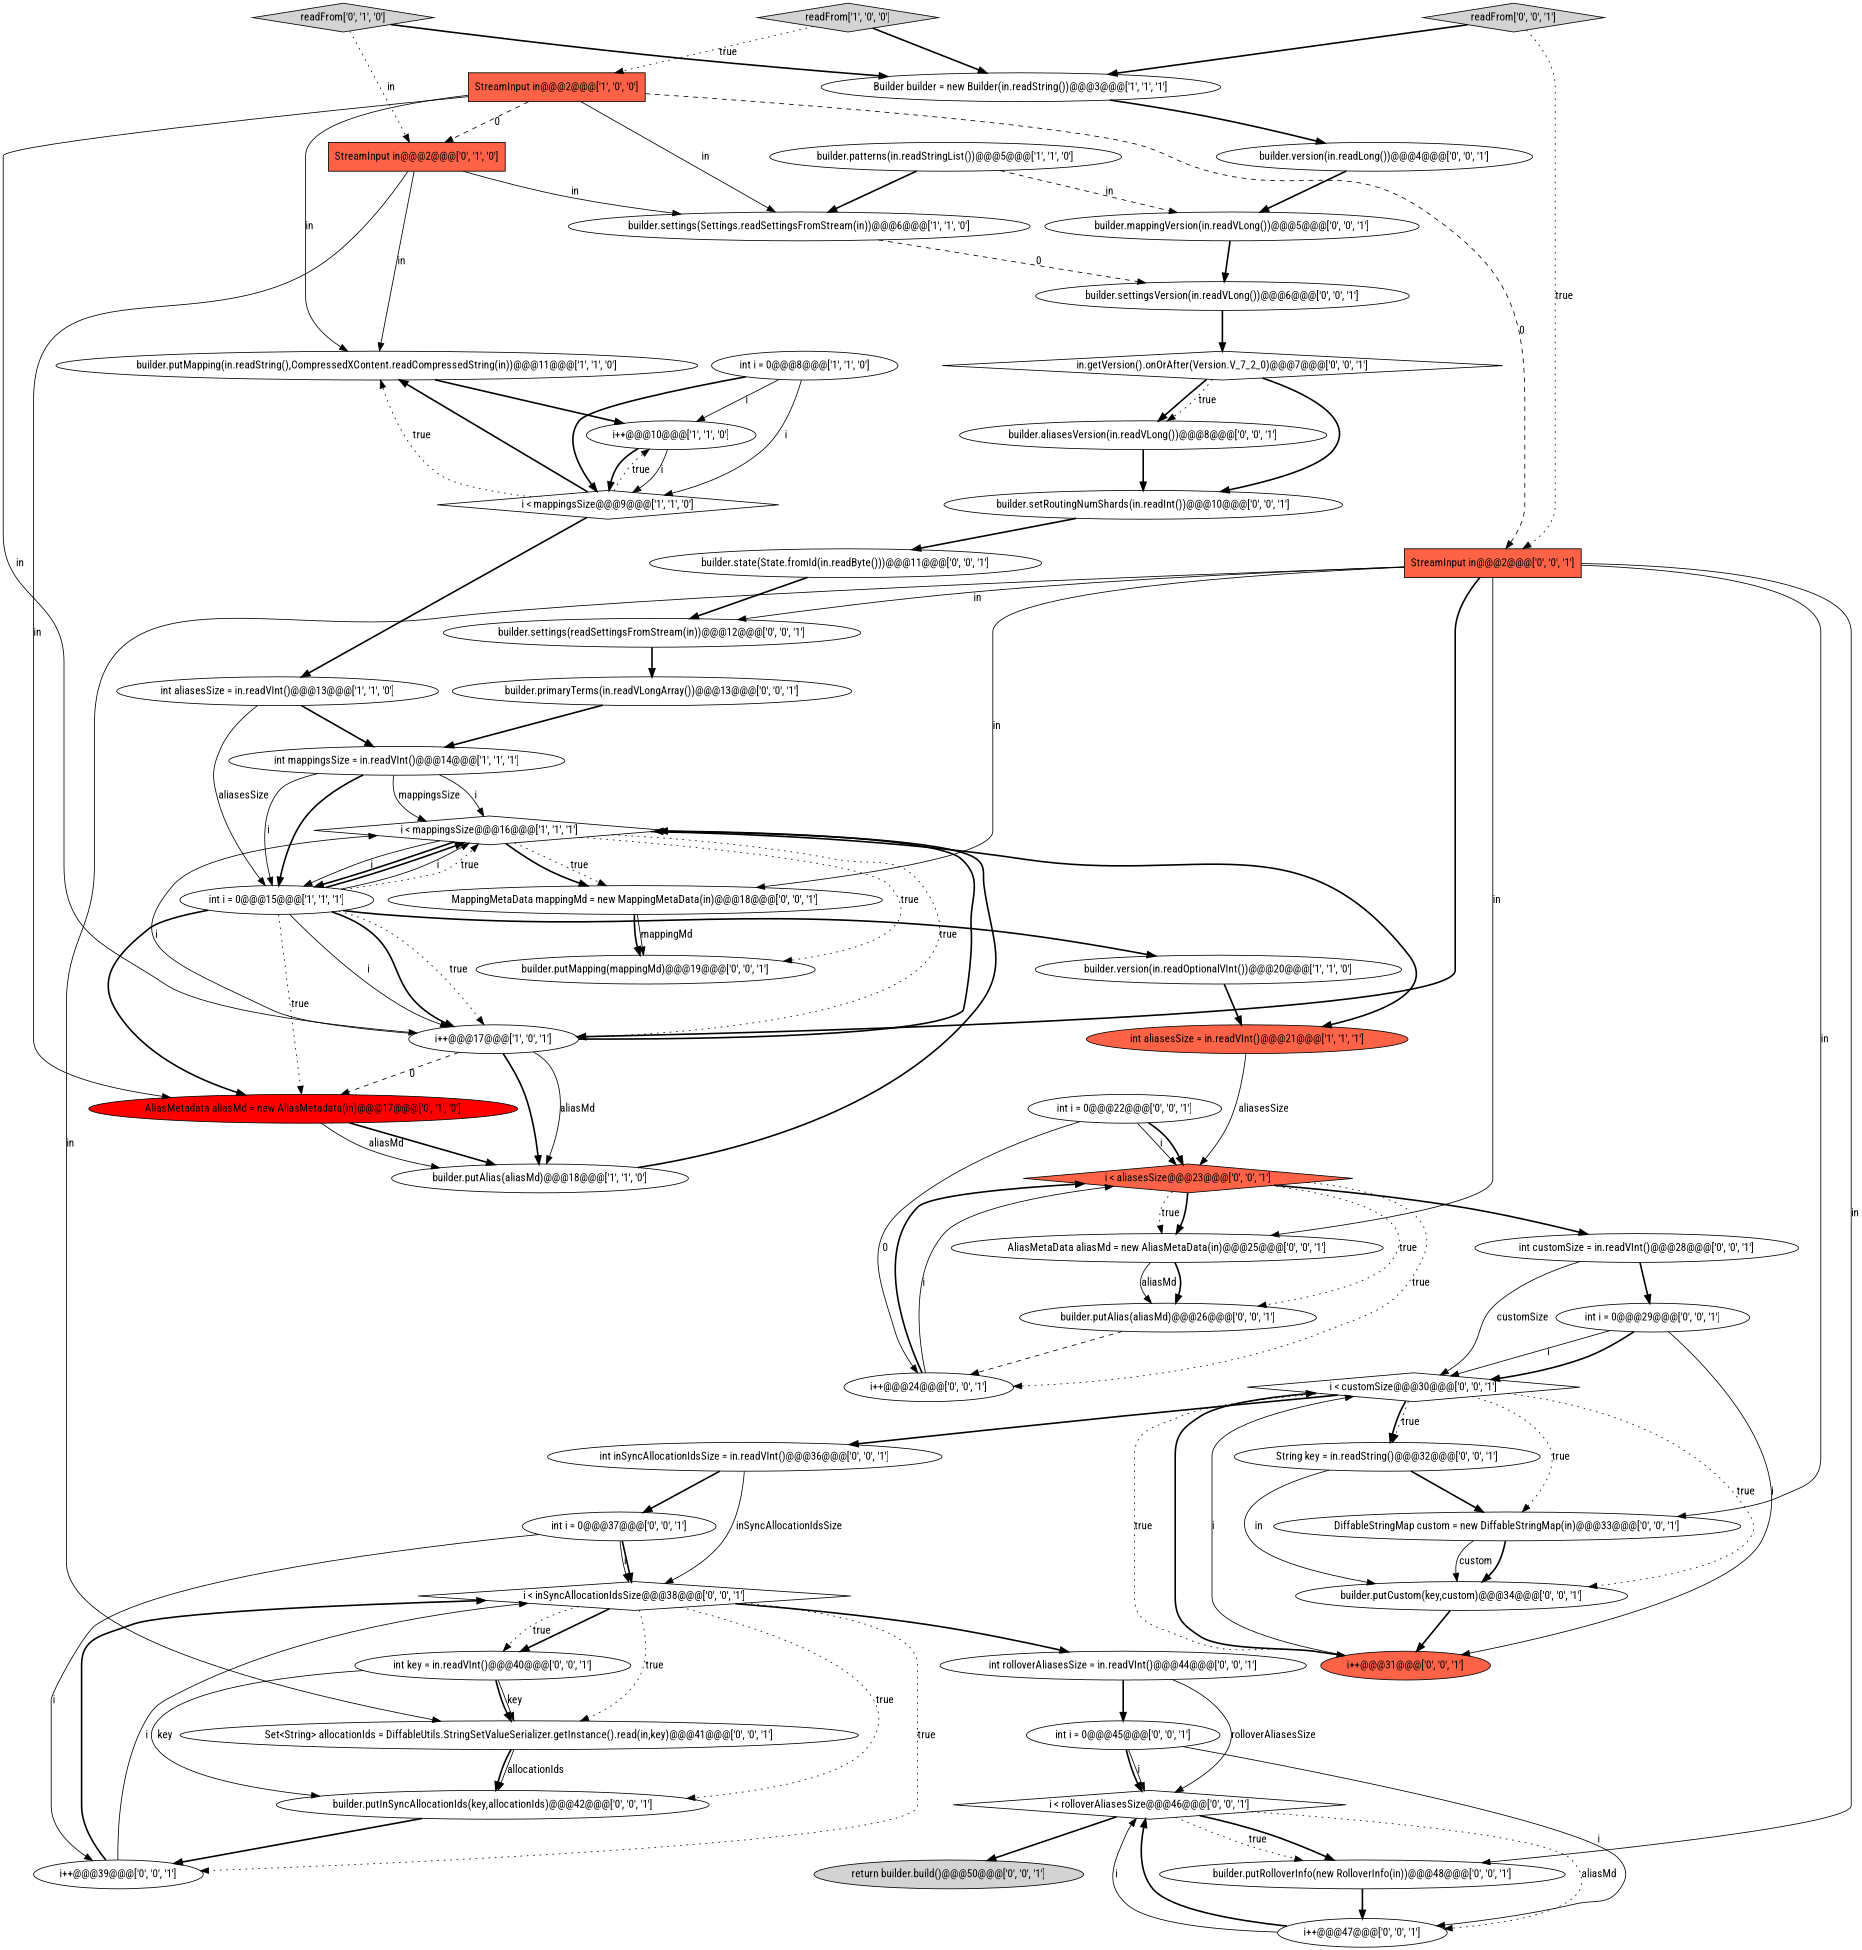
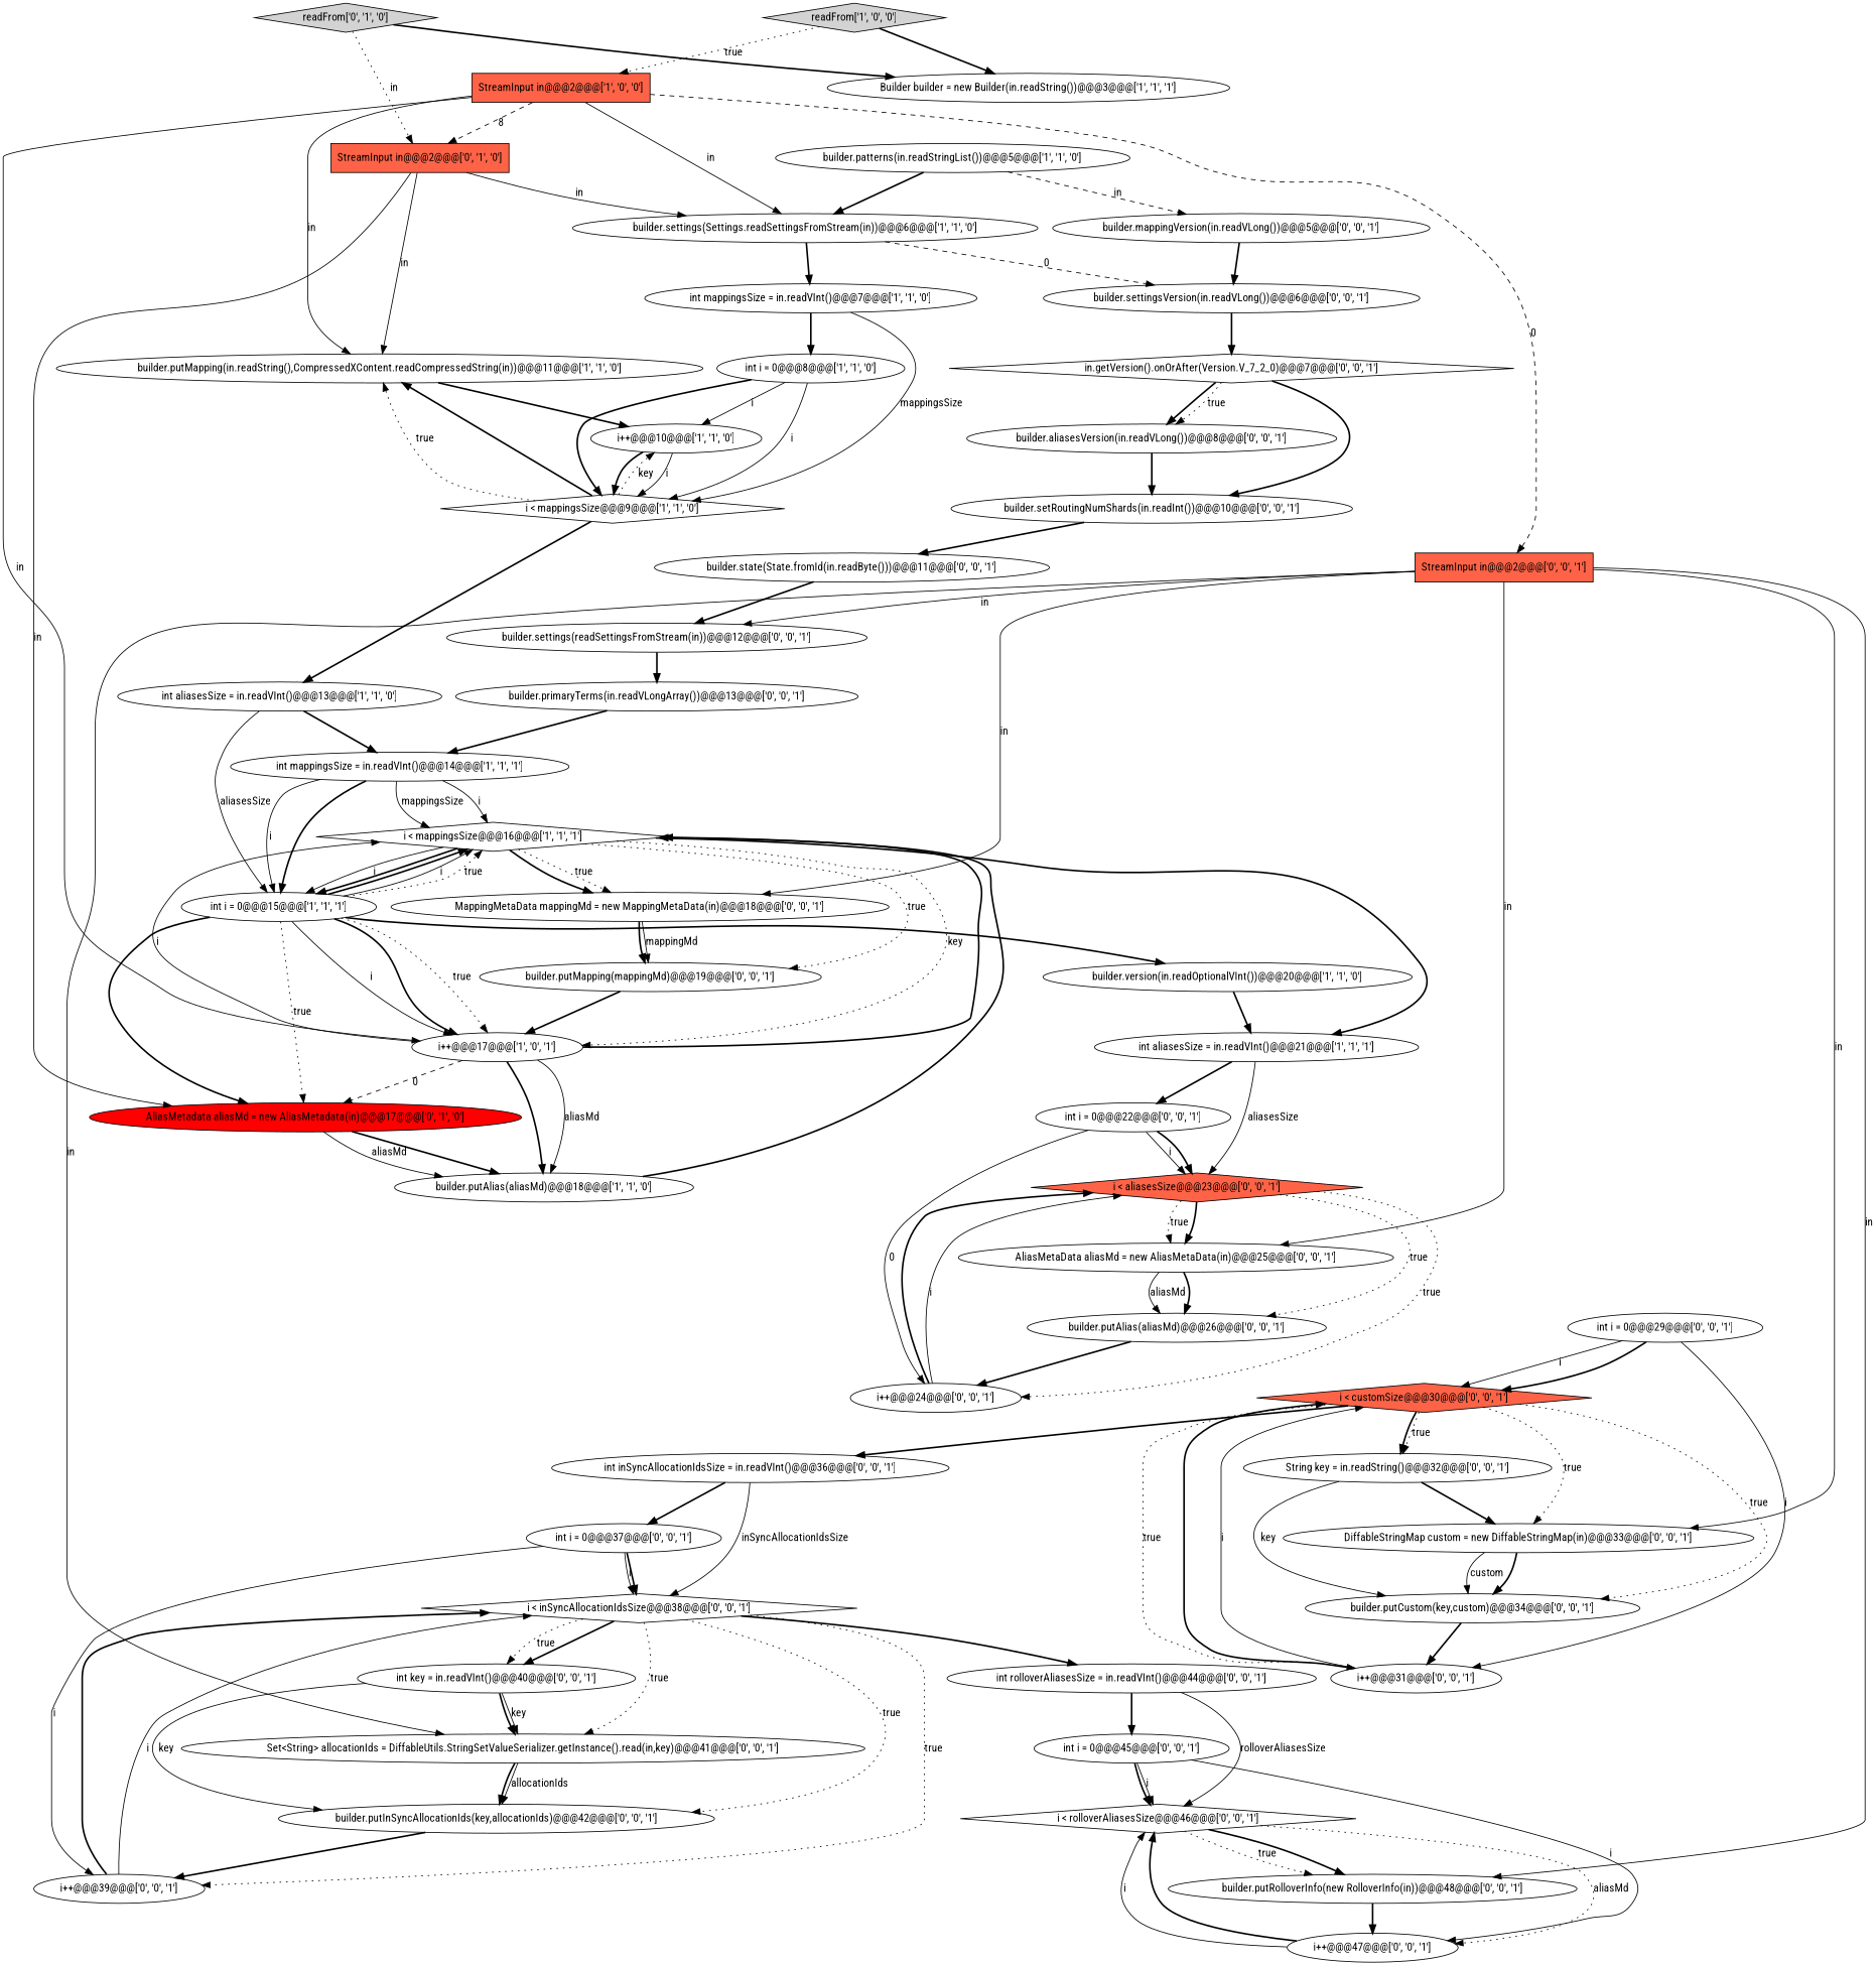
  digraph {
    fontname="Roboto Condensed"
    node [fillcolor=white fontname="Roboto Condensed" shape=ellipse style=filled]
    edge [fontname="Roboto Condensed" style=bold]
    n1 [label="builder.state(State.fromId(in.readByte()))@@@11@@@['0', '0', '1']"]
    n2 [label="builder.settings(readSettingsFromStream(in))@@@12@@@['0', '0', '1']"]
    n3 [label="builder.primaryTerms(in.readVLongArray())@@@13@@@['0', '0', '1']"]
    n4 [label="int key = in.readVInt()@@@40@@@['0', '0', '1']"]
    n5 [label="builder.putInSyncAllocationIds(key,allocationIds)@@@42@@@['0', '0', '1']"]
    n6 [label="Set<String> allocationIds = DiffableUtils.StringSetValueSerializer.getInstance().read(in,key)@@@41@@@['0', '0', '1']"]
    n7 [label="i++@@@39@@@['0', '0', '1']"]
    n8 [label="int inSyncAllocationIdsSize = in.readVInt()@@@36@@@['0', '0', '1']"]
    n9 [label="i < inSyncAllocationIdsSize@@@38@@@['0', '0', '1']" shape=diamond]
    n10 [label="int i = 0@@@37@@@['0', '0', '1']"]
    n11 [label="int rolloverAliasesSize = in.readVInt()@@@44@@@['0', '0', '1']"]
    n12 [label="in.getVersion().onOrAfter(Version.V_7_2_0)@@@7@@@['0', '0', '1']" shape=diamond]
    n13 [label="builder.aliasesVersion(in.readVLong())@@@8@@@['0', '0', '1']"]
    n14 [label="builder.setRoutingNumShards(in.readInt())@@@10@@@['0', '0', '1']"]
    n15 [label="Builder builder = new Builder(in.readString())@@@3@@@['1', '1', '1']"]
-   n16 [label="builder.version(in.readLong())@@@4@@@['0', '0', '1']"]
    n17 [label="builder.mappingVersion(in.readVLong())@@@5@@@['0', '0', '1']"]
    n18 [label="i++@@@17@@@['1', '0', '1']"]
    n19 [label="builder.putAlias(aliasMd)@@@18@@@['1', '1', '0']"]
    n20 [label="i < mappingsSize@@@16@@@['1', '1', '1']" shape=diamond]
    n21 [fillcolor=red label="AliasMetadata aliasMd = new AliasMetadata(in)@@@17@@@['0', '1', '0']"]
    n22 [label="MappingMetaData mappingMd = new MappingMetaData(in)@@@18@@@['0', '0', '1']"]
    n23 [label="builder.putMapping(mappingMd)@@@19@@@['0', '0', '1']"]
    n24 [label="int i = 0@@@15@@@['1', '1', '1']"]
-   n25 [fillcolor=tomato label="int aliasesSize = in.readVInt()@@@21@@@['1', '1', '1']"]
+   n25 [label="int aliasesSize = in.readVInt()@@@21@@@['1', '1', '1']"]
    n26 [label="i++@@@24@@@['0', '0', '1']"]
    n27 [fillcolor=tomato label="i < aliasesSize@@@23@@@['0', '0', '1']" shape=diamond]
    n28 [label="builder.putAlias(aliasMd)@@@26@@@['0', '0', '1']"]
    n29 [label="AliasMetaData aliasMd = new AliasMetaData(in)@@@25@@@['0', '0', '1']"]
-   n30 [label="int customSize = in.readVInt()@@@28@@@['0', '0', '1']"]
    n31 [label="int i = 0@@@45@@@['0', '0', '1']"]
    n32 [label="i < rolloverAliasesSize@@@46@@@['0', '0', '1']" shape=diamond]
    n33 [label="i++@@@47@@@['0', '0', '1']"]
    n34 [label="builder.putRolloverInfo(new RolloverInfo(in))@@@48@@@['0', '0', '1']"]
-   n35 [fillcolor=lightgray label="return builder.build()@@@50@@@['0', '0', '1']"]
    n36 [label="builder.putCustom(key,custom)@@@34@@@['0', '0', '1']"]
-   n37 [fillcolor=tomato label="i++@@@31@@@['0', '0', '1']"]
-   n38 [label="i < customSize@@@30@@@['0', '0', '1']" shape=diamond]
+   n37 [label="i++@@@31@@@['0', '0', '1']"]
+   n38 [fillcolor=tomato label="i < customSize@@@30@@@['0', '0', '1']" shape=diamond]
    n39 [fillcolor=tomato label="StreamInput in@@@2@@@['0', '1', '0']" shape=box]
    n40 [label="builder.putMapping(in.readString(),CompressedXContent.readCompressedString(in))@@@11@@@['1', '1', '0']"]
    n41 [label="builder.settings(Settings.readSettingsFromStream(in))@@@6@@@['1', '1', '0']"]
    n42 [label="i++@@@10@@@['1', '1', '0']"]
    n43 [label="builder.settingsVersion(in.readVLong())@@@6@@@['0', '0', '1']"]
+   n44 [label="int mappingsSize = in.readVInt()@@@7@@@['1', '1', '0']"]
    n45 [fillcolor=tomato label="StreamInput in@@@2@@@['0', '0', '1']" shape=box]
    n46 [label="DiffableStringMap custom = new DiffableStringMap(in)@@@33@@@['0', '0', '1']"]
    n47 [fillcolor=lightgray label="readFrom['0', '1', '0']" shape=diamond]
    n48 [label="int i = 0@@@29@@@['0', '0', '1']"]
    n49 [label="String key = in.readString()@@@32@@@['0', '0', '1']"]
    n50 [label="builder.patterns(in.readStringList())@@@5@@@['1', '1', '0']"]
    n51 [label="int i = 0@@@22@@@['0', '0', '1']"]
    n52 [fillcolor=lightgray label="readFrom['1', '0', '0']" shape=diamond]
    n53 [fillcolor=tomato label="StreamInput in@@@2@@@['1', '0', '0']" shape=box]
    n54 [label="int i = 0@@@8@@@['1', '1', '0']"]
    n55 [label="i < mappingsSize@@@9@@@['1', '1', '0']" shape=diamond]
    n56 [label="int aliasesSize = in.readVInt()@@@13@@@['1', '1', '0']"]
    n57 [label="builder.version(in.readOptionalVInt())@@@20@@@['1', '1', '0']"]
    n58 [label="int mappingsSize = in.readVInt()@@@14@@@['1', '1', '1']"]
-   n59 [fillcolor=lightgray label="readFrom['0', '0', '1']" shape=diamond]
    n1 -> n2
    n2 -> n3
    n3 -> n58
    n4 -> n5 [label=key style=solid]
    n4 -> n6
    n4 -> n6 [label=key style=solid]
    n5 -> n7
    n6 -> n5 [label=allocationIds style=solid]
    n6 -> n5
    n7 -> n9
    n7 -> n9 [label=i style=solid]
    n8 -> n9 [label=inSyncAllocationIdsSize style=solid]
    n8 -> n10
    n9 -> n4
    n9 -> n4 [label=true style=dotted]
    n9 -> n5 [label=true style=dotted]
    n9 -> n6 [label=true style=dotted]
    n9 -> n7 [label=true style=dotted]
    n9 -> n11
    n10 -> n7 [label=i style=solid]
    n10 -> n9 [label=i style=solid]
    n10 -> n9
    n11 -> n31
    n11 -> n32 [label=rolloverAliasesSize style=solid]
    n12 -> n13 [label=true style=dotted]
    n12 -> n13
    n12 -> n14
    n13 -> n14
    n14 -> n1
-   n15 -> n16
-   n16 -> n17
    n17 -> n43
    n18 -> n19 [label=aliasMd style=solid]
    n18 -> n19
    n18 -> n20
    n18 -> n20 [label=i style=solid]
    n18 -> n21 [label=0 style=dashed]
    n19 -> n20
-   n20 -> n18 [label=true style=dotted]
+   n20 -> n18 [label=key style=dotted]
    n20 -> n22 [label=true style=dotted]
    n20 -> n22
    n20 -> n23 [label=true style=dotted]
    n20 -> n24 [label=i style=solid]
    n20 -> n24
    n20 -> n25
    n21 -> n19
    n21 -> n19 [label=aliasMd style=solid]
    n22 -> n23 [label=mappingMd style=solid]
    n22 -> n23
-   n45 -> n18
+   n23 -> n18
    n24 -> n18
    n24 -> n18 [label=true style=dotted]
    n24 -> n18 [label=i style=solid]
    n24 -> n20
    n24 -> n20 [label=i style=solid]
    n24 -> n20 [label=true style=dotted]
    n24 -> n21 [label=true style=dotted]
    n24 -> n21
    n24 -> n57
    n25 -> n27 [label=aliasesSize style=solid]
+   n25 -> n51
    n26 -> n27
    n26 -> n27 [label=i style=solid]
    n27 -> n26 [label=true style=dotted]
    n27 -> n28 [label=true style=dotted]
    n27 -> n29
    n27 -> n29 [label=true style=dotted]
-   n27 -> n30
-   n28 -> n26 [style=dashed]
+   n28 -> n26
    n29 -> n28
    n29 -> n28 [label=aliasMd style=solid]
-   n30 -> n38 [label=customSize style=solid]
-   n30 -> n48
    n31 -> n32
    n31 -> n32 [label=i style=solid]
    n31 -> n33 [label=i style=solid]
    n32 -> n33 [label=aliasMd style=dotted]
    n32 -> n34 [label=true style=dotted]
    n32 -> n34
-   n32 -> n35
    n33 -> n32 [label=i style=solid]
    n33 -> n32
    n34 -> n33
    n36 -> n37
    n37 -> n38
    n37 -> n38 [label=i style=solid]
    n38 -> n8
    n38 -> n36 [label=true style=dotted]
    n38 -> n37 [label=true style=dotted]
    n38 -> n46 [label=true style=dotted]
    n38 -> n49
    n38 -> n49 [label=true style=dotted]
    n39 -> n21 [label=in style=solid]
    n39 -> n40 [label=in style=solid]
    n39 -> n41 [label=in style=solid]
    n40 -> n42
    n41 -> n43 [label=0 style=dashed]
+   n41 -> n44
    n42 -> n55 [label=i style=solid]
    n42 -> n55
    n43 -> n12
+   n44 -> n54
+   n44 -> n55 [label=mappingsSize style=solid]
    n45 -> n2 [label=in style=solid]
    n45 -> n6 [label=in style=solid]
    n45 -> n22 [label=in style=solid]
    n45 -> n29 [label=in style=solid]
    n45 -> n34 [label=in style=solid]
    n45 -> n46 [label=in style=solid]
    n46 -> n36
    n46 -> n36 [label=custom style=solid]
    n47 -> n15
    n47 -> n39 [label=in style=dotted]
    n48 -> n37 [label=i style=solid]
    n48 -> n38
    n48 -> n38 [label=i style=solid]
-   n49 -> n36 [label=in style=solid]
+   n49 -> n36 [label=key style=solid]
    n49 -> n46
    n50 -> n17 [label=in style=dashed]
    n50 -> n41
    n51 -> n26 [label=0 style=solid]
    n51 -> n27 [label=i style=solid]
    n51 -> n27
    n52 -> n15
    n52 -> n53 [label=true style=dotted]
    n53 -> n18 [label=in style=solid]
-   n53 -> n39 [label=0 style=dashed]
+   n53 -> n39 [label=8 style=dashed]
    n53 -> n40 [label=in style=solid]
    n53 -> n41 [label=in style=solid]
    n53 -> n45 [label=0 style=dashed]
    n54 -> n42 [label=i style=solid]
    n54 -> n55
    n54 -> n55 [label=i style=solid]
    n55 -> n40 [label=true style=dotted]
    n55 -> n40
-   n55 -> n42 [label=true style=dotted]
+   n55 -> n42 [label=key style=dotted]
    n55 -> n56
    n56 -> n24 [label=aliasesSize style=solid]
    n56 -> n58
    n57 -> n25
    n58 -> n20 [label=i style=solid]
    n58 -> n20 [label=mappingsSize style=solid]
    n58 -> n24 [label=i style=solid]
    n58 -> n24
-   n59 -> n15
-   n59 -> n45 [label=true style=dotted]
  }
